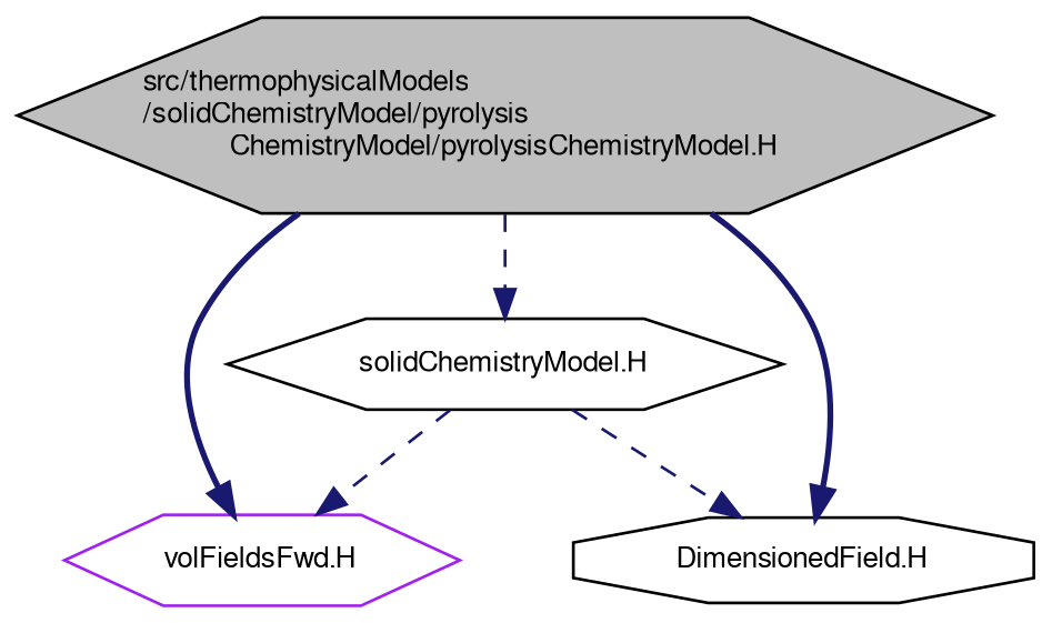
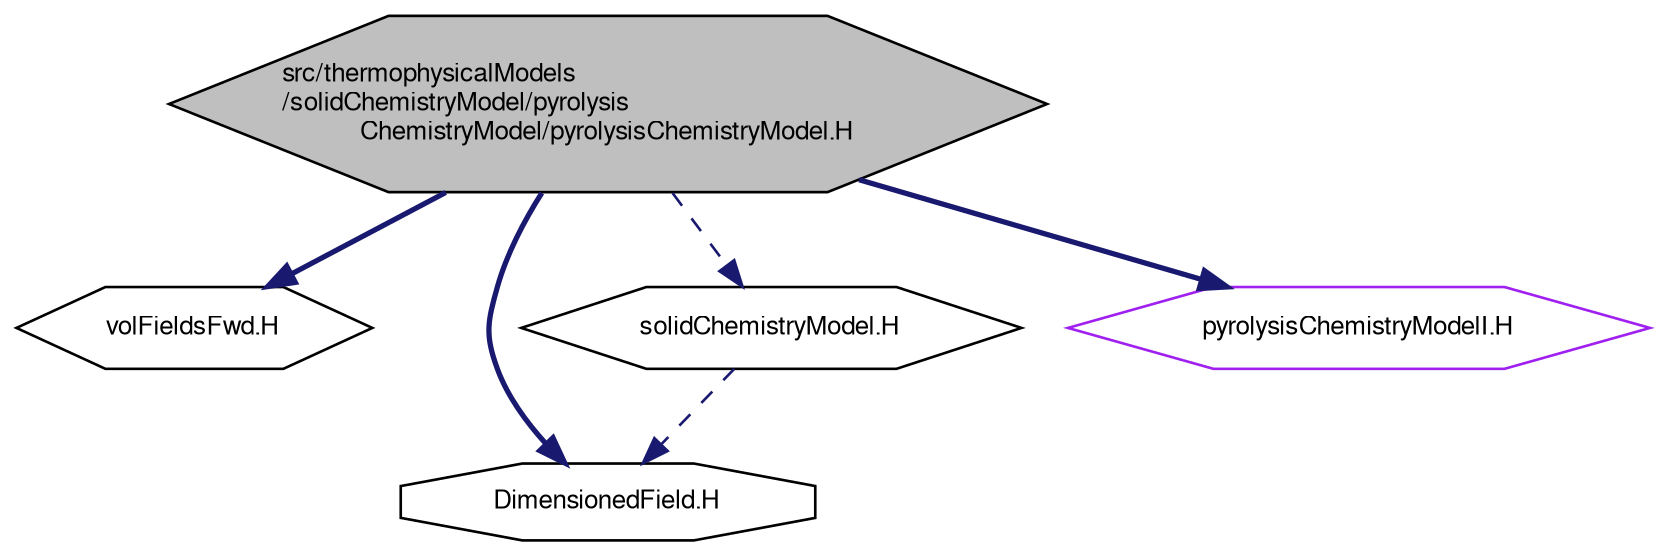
  digraph {
    node [color=black fontname=FreeSans fontsize=10 shape=hexagon]
    edge [color=midnightblue fontname=FreeSans fontsize=10 labelfontname=FreeSans labelfontsize=10 style=bold]
    n1 [fillcolor=grey75 fontcolor=black height=0.2 label="src/thermophysicalModels\l/solidChemistryModel/pyrolysis\lChemistryModel/pyrolysisChemistryModel.H" style=filled width=0.4]
-   n2 [color=purple height=0.2 label="volFieldsFwd.H" width=0.4]
+   n2 [height=0.2 label="volFieldsFwd.H" width=0.4]
    n3 [height=0.2 label="DimensionedField.H" shape=octagon width=0.4]
    n4 [height=0.2 label="solidChemistryModel.H" width=0.4]
+   n5 [color=purple height=0.2 label="pyrolysisChemistryModelI.H" width=0.4]
    n1 -> n2
    n1 -> n3
    n1 -> n4 [style=dashed]
-   n4 -> n2 [style=dashed]
+   n1 -> n5
    n4 -> n3 [style=dashed]
  }
